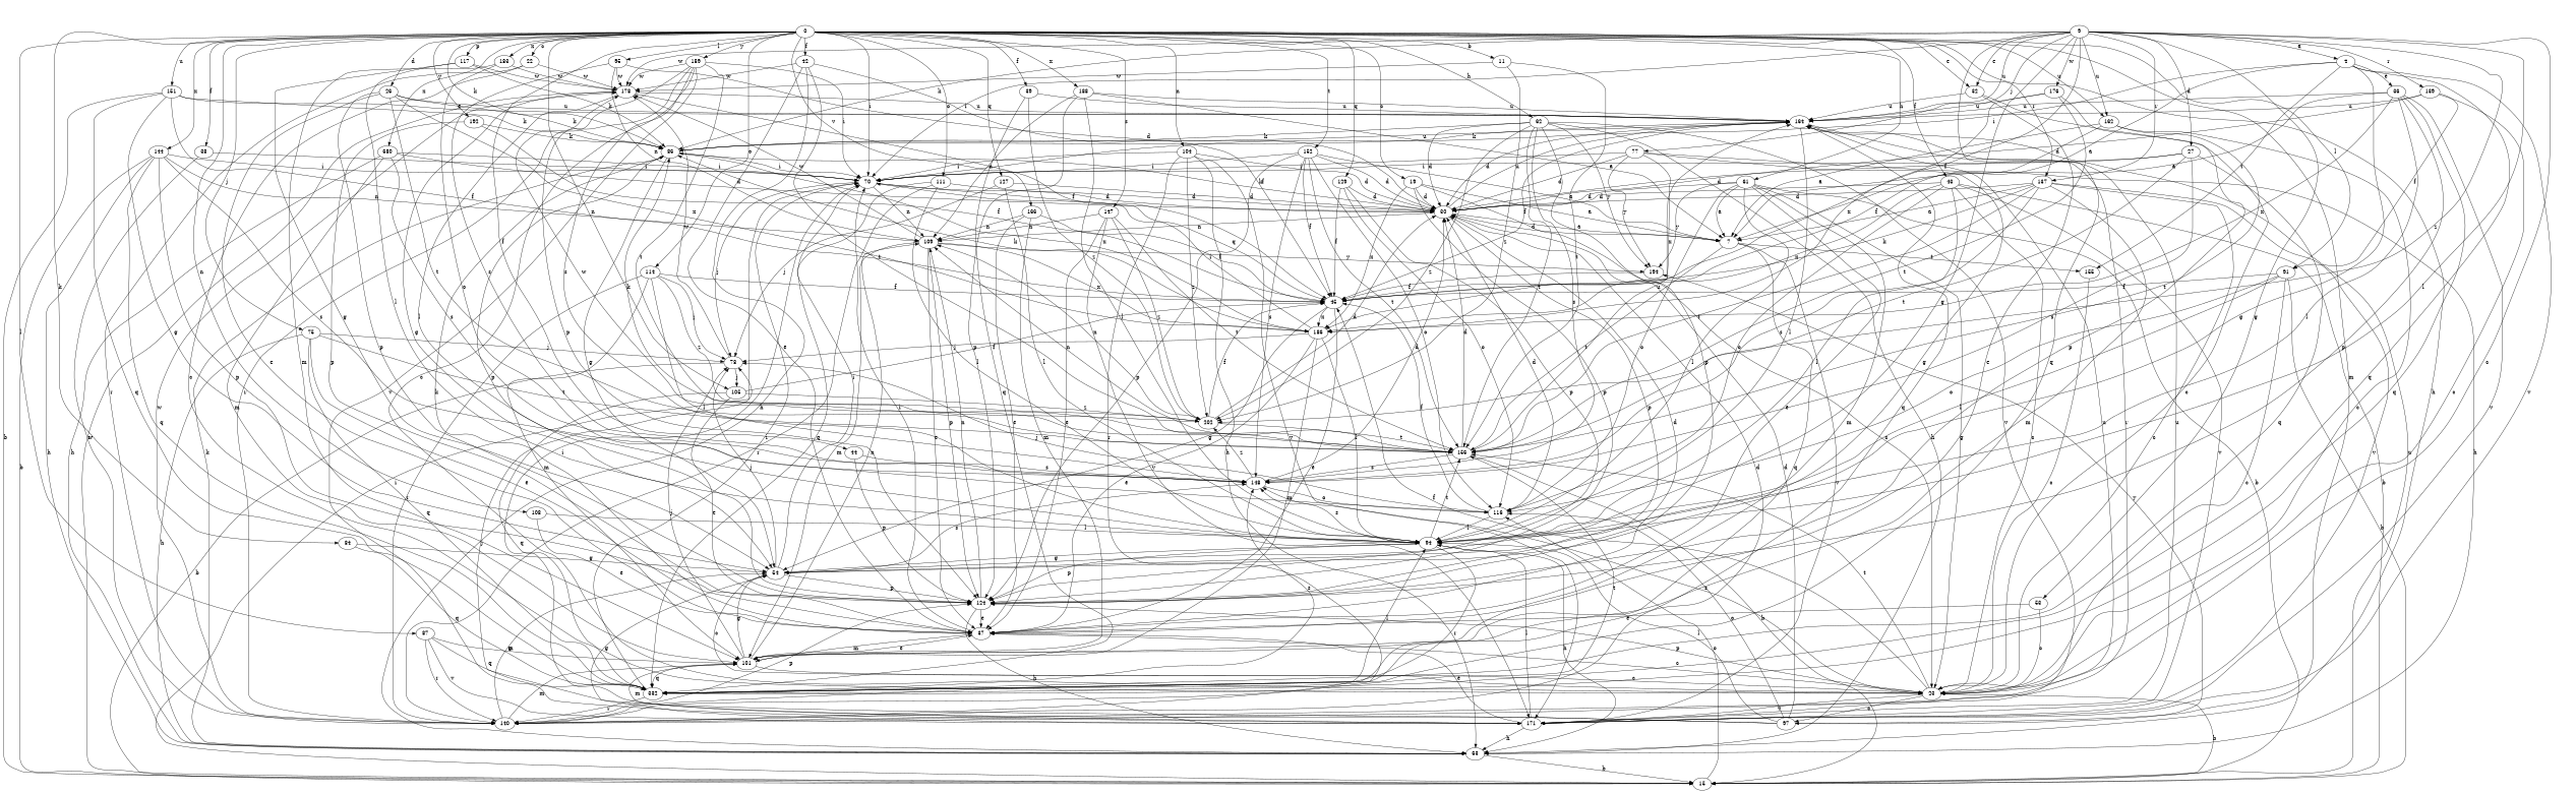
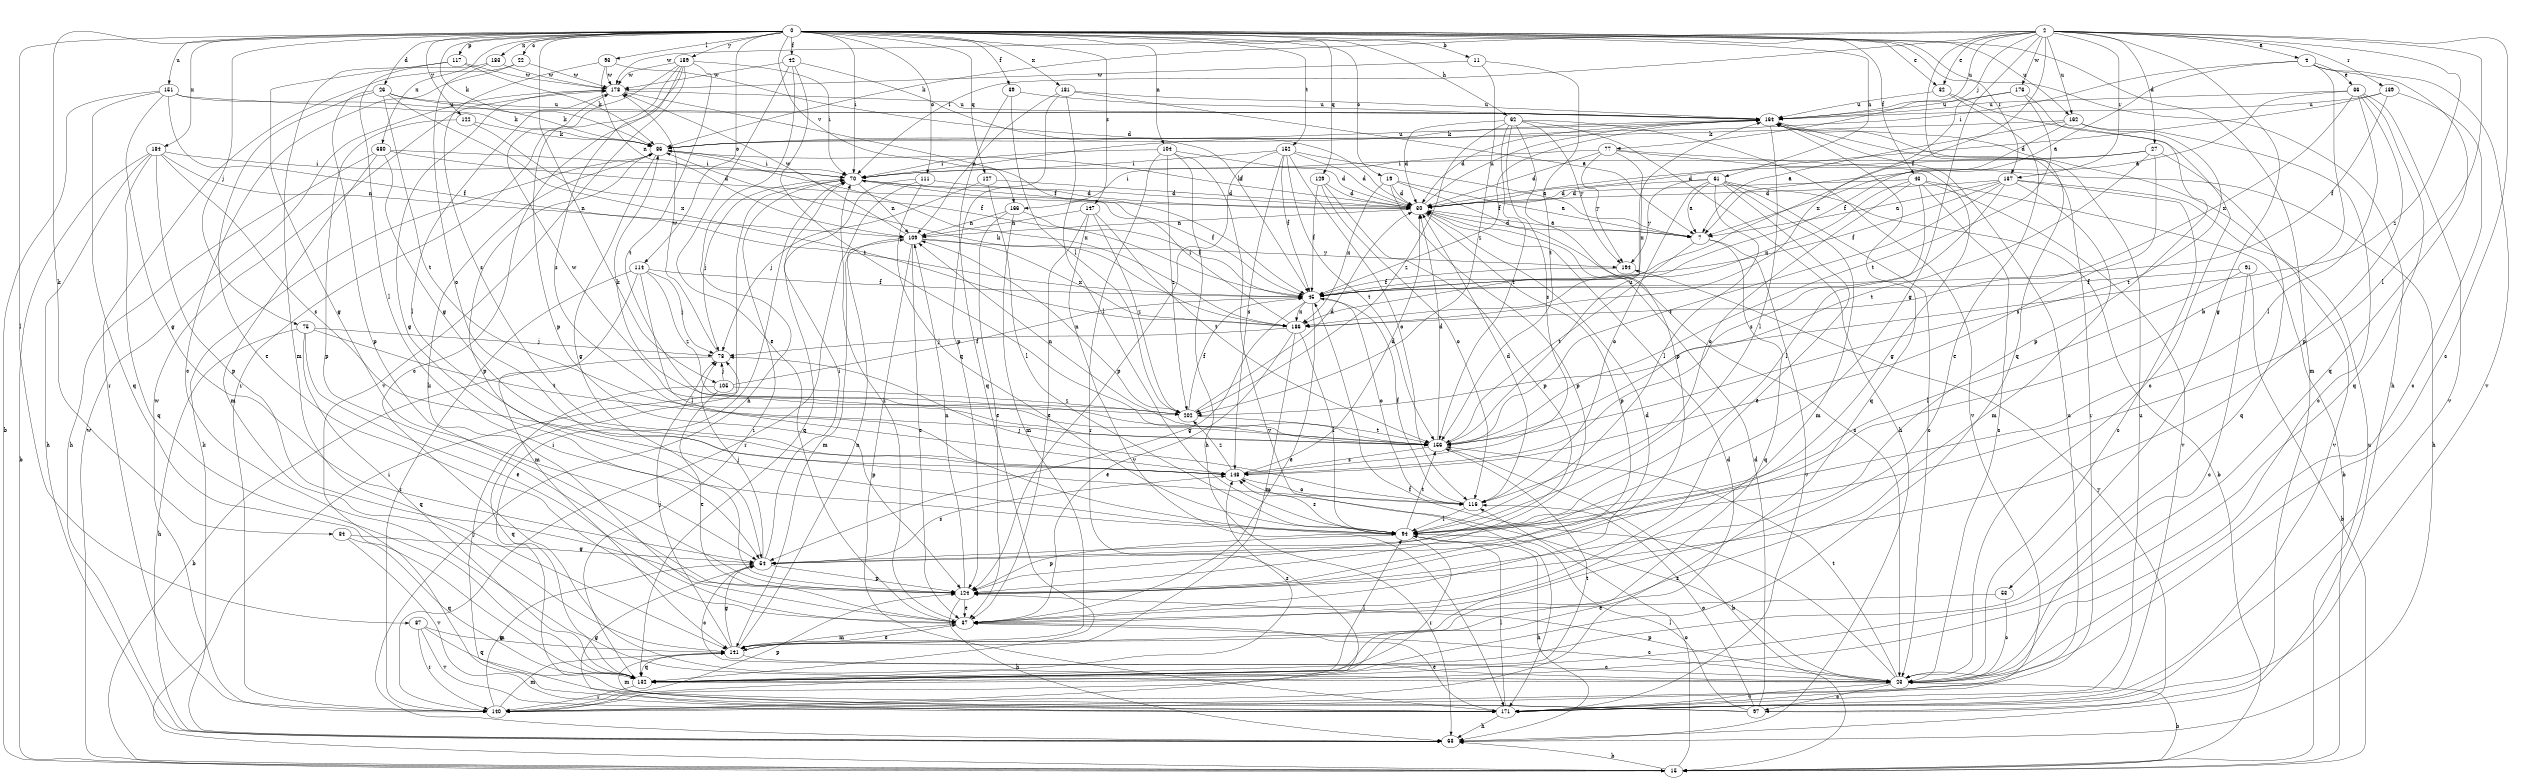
  strict digraph {
    0
    11
    19
    22
    26
    32
-   38
    39
    42
    43
-   44
    61
    62
    63
    70
    75
    84
    86
    87
    91
-   93 [label=95]
+   93
    97
    104
    105
-   108
    111
    114
    117
    127
    129
    137
    147
    152
    n34 [label=151]
    162
    166
    n37 [label=680]
-   181 [label=188]
+   181
    183
-   184 [label=144]
+   184
    189
-   192
+   192 [label=122]
    178
    202
    156
    23
    7
    30
    124
    186
    140
    164
    37
-   132 [label=332]
+   132
    45
    94
    171
    15
    116
    148
-   101
+   101 [label=141]
    194
    109
    78
    54
-   2 [label=9]
+   2
    4
    27
    53
    77
    139
    176
    36
-   155
    0 -> 11 [label=b]
    0 -> 19 [label=c]
    0 -> 22 [label=c]
    0 -> 26 [label=d]
    0 -> 32 [label=e]
-   0 -> 38 [label=f]
    0 -> 39 [label=f]
    0 -> 42 [label=f]
    0 -> 43 [label=f]
-   0 -> 44 [label=f]
    0 -> 61 [label=h]
    0 -> 62 [label=h]
    0 -> 63 [label=h]
    0 -> 70 [label=i]
    0 -> 75 [label=j]
    0 -> 84 [label=k]
    0 -> 86 [label=k]
    0 -> 87 [label=l]
-   0 -> 91 [label=l]
    0 -> 93 [label=l]
    0 -> 97 [label=m]
    0 -> 104 [label=n]
    0 -> 105 [label=n]
-   0 -> 108 [label=n]
    0 -> 111 [label=o]
    0 -> 114 [label=o]
    0 -> 117 [label=p]
    0 -> 127 [label=q]
    0 -> 129 [label=q]
    0 -> 137 [label=r]
    0 -> 147 [label=s]
    0 -> 152 [label=t]
    0 -> n34 [label=u]
    0 -> 162 [label=u]
    0 -> 166 [label=v]
    0 -> n37 [label=x]
    0 -> 181 [label=x]
    0 -> 183 [label=x]
    0 -> 184 [label=x]
    0 -> 189 [label=y]
    0 -> 192 [label=y]
    11 -> 178 [label=w]
    11 -> 202 [label=z]
    11 -> 156 [label=t]
    19 -> 23 [label=c]
    19 -> 7 [label=a]
    19 -> 30 [label=d]
    19 -> 124 [label=p]
    19 -> 186 [label=x]
    22 -> 178 [label=w]
    22 -> 23 [label=c]
    22 -> 140 [label=r]
    26 -> 86 [label=k]
    26 -> 156 [label=t]
    26 -> 124 [label=p]
    26 -> 186 [label=x]
    26 -> 164 [label=u]
    26 -> 37 [label=e]
    32 -> 23 [label=c]
    32 -> 164 [label=u]
    32 -> 37 [label=e]
-   38 -> 70 [label=i]
-   38 -> 140 [label=r]
-   39 -> 202 [label=z]
+   39 -> 202 [label=l]
    39 -> 164 [label=u]
    39 -> 132 [label=q]
    42 -> 63 [label=h]
    42 -> 178 [label=w]
    42 -> 156 [label=t]
    42 -> 37 [label=e]
    42 -> 45 [label=f]
    43 -> 23 [label=c]
    43 -> 30 [label=d]
    43 -> 186 [label=x]
    43 -> 94 [label=l]
    43 -> 171 [label=v]
    43 -> 15 [label=b]
    43 -> 116 [label=o]
-   44 -> 124 [label=p]
-   44 -> 148 [label=s]
-   61 -> 23 [label=g]
+   61 -> 23 [label=c]
    61 -> 7 [label=a]
    61 -> 30 [label=d]
    61 -> 37 [label=e]
    61 -> 94 [label=l]
    61 -> 15 [label=b]
    61 -> 116 [label=o]
    61 -> 101 [label=m]
    61 -> 194 [label=y]
    62 -> 63 [label=h]
    62 -> 202 [label=z]
    62 -> 156 [label=t]
    62 -> 30 [label=d]
    62 -> 124 [label=p]
    62 -> 171 [label=v]
    62 -> 148 [label=s]
    62 -> 194 [label=y]
    63 -> 86 [label=k]
-   63 -> 15 [label=b]
+   15 -> 63 [label=b]
    70 -> 30 [label=d]
-   70 -> 45 [label=q]
+   70 -> 45 [label=f]
    70 -> 109 [label=n]
    70 -> 78 [label=j]
    75 -> 63 [label=h]
    75 -> 156 [label=t]
    75 -> 37 [label=e]
    75 -> 132 [label=q]
    75 -> 78 [label=j]
    84 -> 132 [label=q]
+   84 -> 171 [label=v]
    84 -> 54 [label=g]
    86 -> 70 [label=i]
    86 -> 124 [label=p]
    86 -> 186 [label=x]
    86 -> 164 [label=u]
    86 -> 54 [label=g]
    87 -> 140 [label=r]
    87 -> 132 [label=q]
    87 -> 171 [label=v]
    87 -> 101 [label=m]
    91 -> 23 [label=c]
    91 -> 45 [label=f]
    91 -> 94 [label=l]
    91 -> 15 [label=b]
    93 -> 178 [label=w]
    93 -> 30 [label=d]
    93 -> 148 [label=s]
    93 -> 109 [label=n]
    97 -> 70 [label=i]
    97 -> 30 [label=d]
    97 -> 94 [label=l]
    97 -> 116 [label=o]
    97 -> 194 [label=y]
    97 -> 78 [label=j]
    104 -> 63 [label=h]
    104 -> 70 [label=i]
    104 -> 202 [label=z]
    104 -> 30 [label=d]
    104 -> 140 [label=r]
    104 -> 171 [label=v]
    105 -> 202 [label=z]
    105 -> 37 [label=e]
    105 -> 132 [label=q]
    105 -> 45 [label=f]
-   78 -> 105 [label=j]
-   108 -> 37 [label=e]
-   108 -> 94 [label=l]
+   105 -> 78 [label=j]
    111 -> 30 [label=d]
    111 -> 140 [label=r]
    111 -> 132 [label=q]
-   111 -> 94 [label=l]
+   111 -> 94 [label=q]
    114 -> 202 [label=z]
    114 -> 140 [label=r]
    114 -> 45 [label=f]
    114 -> 94 [label=l]
    114 -> 101 [label=m]
    114 -> 78 [label=j]
    117 -> 86 [label=k]
    117 -> 178 [label=w]
    117 -> 94 [label=l]
    117 -> 54 [label=g]
    127 -> 30 [label=d]
    127 -> 94 [label=l]
    127 -> 78 [label=j]
    129 -> 30 [label=d]
    129 -> 124 [label=p]
    129 -> 45 [label=f]
    129 -> 116 [label=o]
    137 -> 156 [label=t]
    137 -> 23 [label=c]
    137 -> 7 [label=a]
    137 -> 30 [label=d]
-   137 -> 45 [label=k]
+   137 -> 45 [label=f]
    137 -> 171 [label=v]
    137 -> 148 [label=s]
    137 -> 101 [label=m]
    147 -> 202 [label=z]
    147 -> 156 [label=t]
    147 -> 37 [label=e]
    147 -> 171 [label=v]
    147 -> 109 [label=n]
    152 -> 70 [label=i]
    152 -> 156 [label=t]
    152 -> 7 [label=a]
    152 -> 30 [label=d]
    152 -> 124 [label=p]
    152 -> 45 [label=f]
    152 -> 116 [label=o]
    152 -> 148 [label=s]
    n34 -> 86 [label=k]
-   n34 -> 164 [label=e]
+   n34 -> 164 [label=u]
    n34 -> 132 [label=q]
    n34 -> 45 [label=f]
    n34 -> 15 [label=b]
    n34 -> 54 [label=g]
-   62 -> 86 [label=k]
+   162 -> 86 [label=k]
    162 -> 156 [label=t]
    162 -> 23 [label=c]
    162 -> 7 [label=a]
    162 -> 45 [label=f]
    166 -> 37 [label=e]
    166 -> 45 [label=f]
    166 -> 101 [label=m]
    166 -> 109 [label=n]
    n37 -> 63 [label=h]
    n37 -> 70 [label=i]
    n37 -> 30 [label=d]
-   n37 -> 148 [label=s]
+   n37 -> 148 [label=g]
    n37 -> 101 [label=m]
    181 -> 7 [label=a]
    181 -> 124 [label=p]
    181 -> 164 [label=u]
    181 -> 94 [label=l]
    181 -> 109 [label=n]
    183 -> 178 [label=w]
    183 -> 116 [label=o]
    183 -> 101 [label=m]
    184 -> 63 [label=h]
    184 -> 70 [label=i]
    184 -> 124 [label=p]
    184 -> 132 [label=q]
    184 -> 15 [label=b]
    184 -> 148 [label=s]
    184 -> 109 [label=n]
    189 -> 70 [label=i]
    189 -> 178 [label=w]
    189 -> 156 [label=t]
    189 -> 23 [label=c]
    189 -> 124 [label=p]
    189 -> 140 [label=r]
    189 -> 171 [label=v]
    189 -> 148 [label=s]
    192 -> 86 [label=k]
    192 -> 124 [label=p]
    192 -> 45 [label=f]
    178 -> 164 [label=u]
    178 -> 45 [label=f]
    178 -> 94 [label=l]
    178 -> 54 [label=g]
    202 -> 86 [label=k]
    202 -> 156 [label=t]
    202 -> 30 [label=d]
    202 -> 45 [label=f]
    202 -> 109 [label=n]
    156 -> 178 [label=w]
    156 -> 30 [label=d]
    156 -> 164 [label=u]
    156 -> 15 [label=b]
    156 -> 148 [label=s]
    156 -> 109 [label=n]
    23 -> 97 [label=c]
    23 -> 156 [label=t]
    23 -> 124 [label=p]
    23 -> 45 [label=f]
    23 -> 171 [label=v]
    23 -> 15 [label=b]
    23 -> 148 [label=s]
    7 -> 156 [label=t]
    7 -> 30 [label=d]
    7 -> 132 [label=q]
    7 -> 171 [label=v]
-   7 -> 155 [label=t]
    30 -> 86 [label=k]
    30 -> 7 [label=a]
    30 -> 124 [label=p]
    30 -> 164 [label=u]
    30 -> 109 [label=n]
    124 -> 63 [label=h]
    124 -> 37 [label=e]
    124 -> 109 [label=n]
    186 -> 70 [label=i]
    186 -> 86 [label=k]
    186 -> 37 [label=e]
    186 -> 94 [label=l]
    186 -> 101 [label=m]
    186 -> 78 [label=j]
    140 -> 178 [label=w]
    140 -> 156 [label=t]
    140 -> 30 [label=d]
    140 -> 124 [label=p]
    140 -> 164 [label=u]
    140 -> 101 [label=m]
    140 -> 54 [label=g]
    164 -> 86 [label=k]
    164 -> 30 [label=d]
    164 -> 140 [label=r]
    164 -> 132 [label=q]
    164 -> 45 [label=f]
    164 -> 94 [label=l]
    37 -> 70 [label=i]
    37 -> 86 [label=k]
    37 -> 23 [label=c]
    37 -> 30 [label=d]
    37 -> 101 [label=m]
    132 -> 70 [label=i]
    132 -> 140 [label=r]
    132 -> 94 [label=l]
    132 -> 148 [label=s]
    45 -> 186 [label=x]
    45 -> 37 [label=e]
-   91 -> 116 [label=o]
+   45 -> 116 [label=o]
    45 -> 54 [label=g]
    94 -> 63 [label=h]
    94 -> 156 [label=t]
    94 -> 124 [label=p]
    94 -> 140 [label=r]
    94 -> 148 [label=s]
-   94 -> 54 [label=g]
    171 -> 63 [label=h]
    171 -> 164 [label=u]
    171 -> 37 [label=e]
    171 -> 94 [label=l]
    171 -> 101 [label=m]
    171 -> 54 [label=g]
    15 -> 70 [label=i]
    15 -> 178 [label=w]
    15 -> 164 [label=u]
    15 -> 116 [label=o]
    116 -> 30 [label=d]
    116 -> 45 [label=f]
    116 -> 94 [label=l]
    116 -> 78 [label=j]
    148 -> 202 [label=z]
    148 -> 30 [label=d]
    148 -> 116 [label=o]
    101 -> 23 [label=c]
    101 -> 37 [label=e]
    101 -> 132 [label=q]
    101 -> 109 [label=n]
    101 -> 78 [label=j]
    101 -> 54 [label=g]
    194 -> 45 [label=f]
    109 -> 178 [label=w]
-   109 -> 124 [label=p]
+   109 -> 171 [label=p]
    109 -> 186 [label=x]
    109 -> 37 [label=e]
    109 -> 101 [label=m]
    109 -> 194 [label=y]
    78 -> 178 [label=w]
    78 -> 15 [label=b]
    54 -> 70 [label=i]
    54 -> 23 [label=c]
    54 -> 124 [label=p]
    54 -> 148 [label=s]
    54 -> 78 [label=j]
    2 -> 32 [label=e]
    2 -> 70 [label=i]
    2 -> 86 [label=k]
    2 -> 137 [label=r]
    2 -> 162 [label=u]
    2 -> 178 [label=w]
    2 -> 202 [label=z]
    2 -> 23 [label=c]
    2 -> 164 [label=u]
    2 -> 132 [label=q]
    2 -> 45 [label=f]
    2 -> 94 [label=l]
    2 -> 54 [label=g]
    2 -> 4 [label=a]
    2 -> 27 [label=d]
    2 -> 53 [label=g]
    2 -> 77 [label=j]
    2 -> 139 [label=r]
    2 -> 176 [label=w]
    4 -> 70 [label=i]
    4 -> 7 [label=a]
    4 -> 132 [label=q]
    4 -> 171 [label=v]
-   4 -> 54 [label=g]
+   4 -> 54 [label=b]
    4 -> 36 [label=e]
-   4 -> 155 [label=t]
    27 -> 70 [label=i]
    27 -> 156 [label=t]
    27 -> 30 [label=d]
    27 -> 132 [label=q]
    27 -> 148 [label=s]
    53 -> 23 [label=c]
    53 -> 37 [label=e]
    77 -> 63 [label=h]
-   77 -> 70 [label=i]
+   77 -> 166 [label=i]
    77 -> 30 [label=d]
    77 -> 186 [label=x]
    77 -> 194 [label=y]
    77 -> 54 [label=g]
    139 -> 23 [label=c]
    139 -> 30 [label=d]
    139 -> 164 [label=u]
-   139 -> 91 [label=f]
+   139 -> 45 [label=f]
    176 -> 156 [label=t]
    176 -> 124 [label=p]
    176 -> 186 [label=x]
    176 -> 164 [label=u]
    36 -> 7 [label=a]
    36 -> 124 [label=p]
    36 -> 186 [label=x]
    36 -> 164 [label=u]
    36 -> 132 [label=q]
    36 -> 94 [label=l]
    36 -> 171 [label=v]
-   155 -> 23 [label=c]
  }
